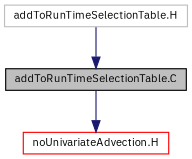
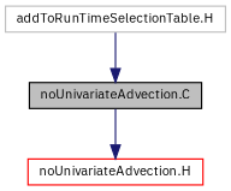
  digraph {
    fontname="IBM Plex Sans"
    node [fontname="IBM Plex Sans" fontsize=10 shape=record]
    edge [color=midnightblue fontname="IBM Plex Sans" fontsize=10 labelfontname=Helvetica labelfontsize=10 style=solid]
-   n1 [color=black fillcolor=grey75 fontcolor=black height=0.2 label="addToRunTimeSelectionTable.C" style=filled width=0.4]
+   n1 [color=black fillcolor=grey75 fontcolor=black height=0.2 label="noUnivariateAdvection.C" style=filled width=0.4]
    n2 [color=red height=0.2 label="noUnivariateAdvection.H" width=0.4]
    n3 [color=grey75 height=0.2 label="addToRunTimeSelectionTable.H" width=0.4]
    n1 -> n2
    n3 -> n1
  }
